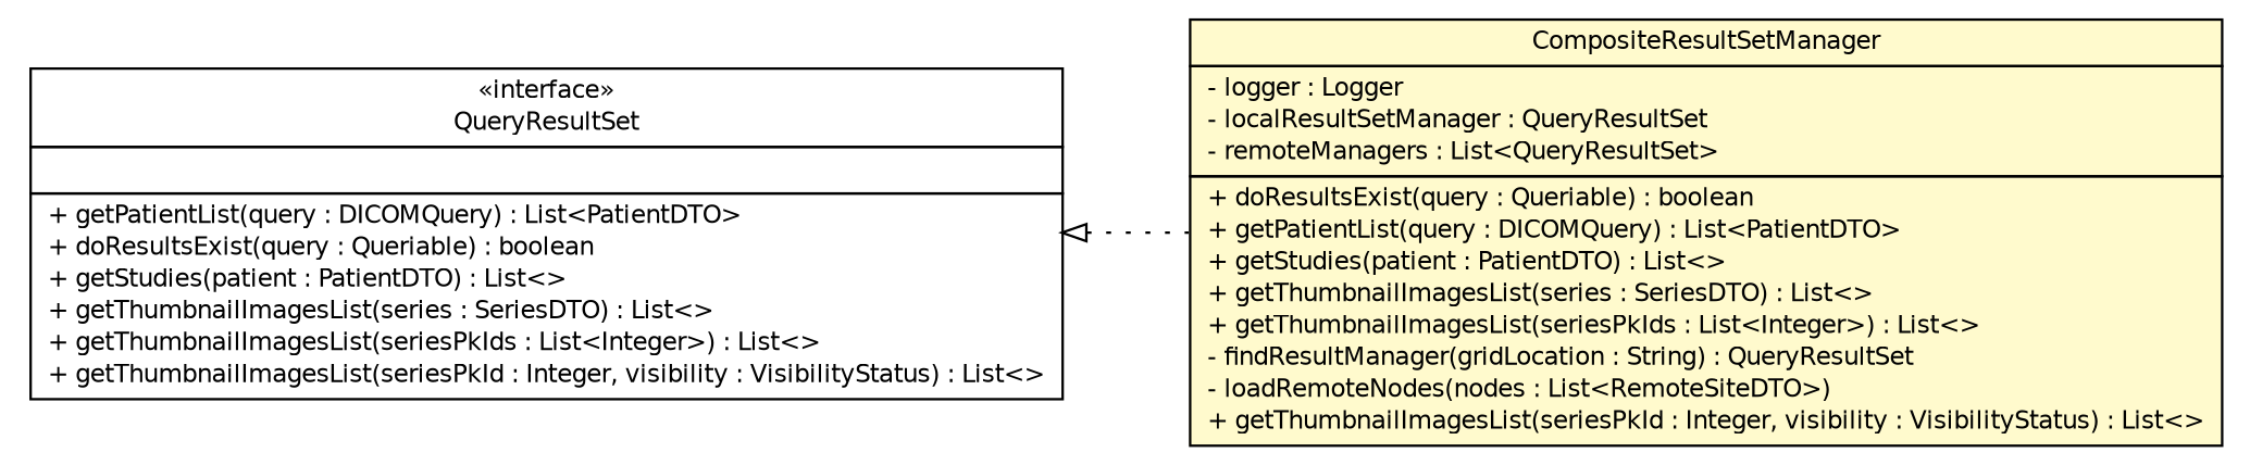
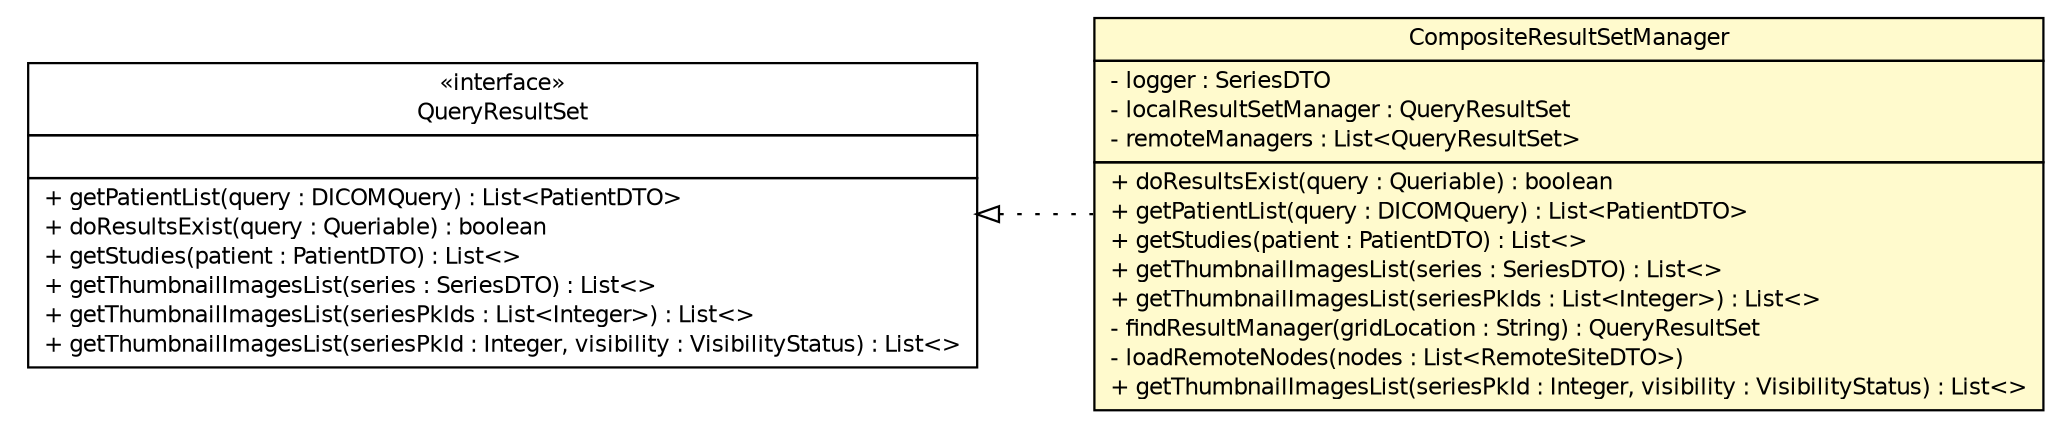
  digraph {
    rankdir=LR
    node [fontcolor=black fontname=Helvetica fontsize=10.0 shape=plaintext]
-   n1 [label=<<table border="0" cellborder="1" cellspacing="0" cellpadding="2" port="p" bgcolor="lemonChiffon" href="./CompositeResultSetManager.html"> 		<tr><td><table border="0" cellspacing="0" cellpadding="1"> 			<tr><td> CompositeResultSetManager </td></tr> 		</table></td></tr> 		<tr><td><table border="0" cellspacing="0" cellpadding="1"> 			<tr><td align="left"> - logger : Logger </td></tr> 			<tr><td align="left"> - localResultSetManager : QueryResultSet </td></tr> 			<tr><td align="left"> - remoteManagers : List&lt;QueryResultSet&gt; </td></tr> 		</table></td></tr> 		<tr><td><table border="0" cellspacing="0" cellpadding="1"> 			<tr><td align="left"> + doResultsExist(query : Queriable) : boolean </td></tr> 			<tr><td align="left"> + getPatientList(query : DICOMQuery) : List&lt;PatientDTO&gt; </td></tr> 			<tr><td align="left"> + getStudies(patient : PatientDTO) : List&lt;&gt; </td></tr> 			<tr><td align="left"> + getThumbnailImagesList(series : SeriesDTO) : List&lt;&gt; </td></tr> 			<tr><td align="left"> + getThumbnailImagesList(seriesPkIds : List&lt;Integer&gt;) : List&lt;&gt; </td></tr> 			<tr><td align="left"> - findResultManager(gridLocation : String) : QueryResultSet </td></tr> 			<tr><td align="left"> - loadRemoteNodes(nodes : List&lt;RemoteSiteDTO&gt;) </td></tr> 			<tr><td align="left"> + getThumbnailImagesList(seriesPkId : Integer, visibility : VisibilityStatus) : List&lt;&gt; </td></tr> 		</table></td></tr> 		</table>>]
+   n1 [label=<<table border="0" cellborder="1" cellspacing="0" cellpadding="2" port="p" bgcolor="lemonChiffon" href="./CompositeResultSetManager.html"> 		<tr><td><table border="0" cellspacing="0" cellpadding="1"> 			<tr><td> CompositeResultSetManager </td></tr> 		</table></td></tr> 		<tr><td><table border="0" cellspacing="0" cellpadding="1"> 			<tr><td align="left"> - logger : SeriesDTO </td></tr> 			<tr><td align="left"> - localResultSetManager : QueryResultSet </td></tr> 			<tr><td align="left"> - remoteManagers : List&lt;QueryResultSet&gt; </td></tr> 		</table></td></tr> 		<tr><td><table border="0" cellspacing="0" cellpadding="1"> 			<tr><td align="left"> + doResultsExist(query : Queriable) : boolean </td></tr> 			<tr><td align="left"> + getPatientList(query : DICOMQuery) : List&lt;PatientDTO&gt; </td></tr> 			<tr><td align="left"> + getStudies(patient : PatientDTO) : List&lt;&gt; </td></tr> 			<tr><td align="left"> + getThumbnailImagesList(series : SeriesDTO) : List&lt;&gt; </td></tr> 			<tr><td align="left"> + getThumbnailImagesList(seriesPkIds : List&lt;Integer&gt;) : List&lt;&gt; </td></tr> 			<tr><td align="left"> - findResultManager(gridLocation : String) : QueryResultSet </td></tr> 			<tr><td align="left"> - loadRemoteNodes(nodes : List&lt;RemoteSiteDTO&gt;) </td></tr> 			<tr><td align="left"> + getThumbnailImagesList(seriesPkId : Integer, visibility : VisibilityStatus) : List&lt;&gt; </td></tr> 		</table></td></tr> 		</table>>]
    n2 [label=<<table border="0" cellborder="1" cellspacing="0" cellpadding="2" port="p" href="./QueryResultSet.html"> 		<tr><td><table border="0" cellspacing="0" cellpadding="1"> 			<tr><td> &laquo;interface&raquo; </td></tr> 			<tr><td> QueryResultSet </td></tr> 		</table></td></tr> 		<tr><td><table border="0" cellspacing="0" cellpadding="1"> 			<tr><td align="left">  </td></tr> 		</table></td></tr> 		<tr><td><table border="0" cellspacing="0" cellpadding="1"> 			<tr><td align="left"> + getPatientList(query : DICOMQuery) : List&lt;PatientDTO&gt; </td></tr> 			<tr><td align="left"> + doResultsExist(query : Queriable) : boolean </td></tr> 			<tr><td align="left"> + getStudies(patient : PatientDTO) : List&lt;&gt; </td></tr> 			<tr><td align="left"> + getThumbnailImagesList(series : SeriesDTO) : List&lt;&gt; </td></tr> 			<tr><td align="left"> + getThumbnailImagesList(seriesPkIds : List&lt;Integer&gt;) : List&lt;&gt; </td></tr> 			<tr><td align="left"> + getThumbnailImagesList(seriesPkId : Integer, visibility : VisibilityStatus) : List&lt;&gt; </td></tr> 		</table></td></tr> 		</table>>]
    n2 -> n1 [arrowtail=empty dir=back fontname=Helvetica fontsize=10 headport=p labelfontname=Helvetica labelfontsize=10 style=dotted tailport=p]
  }
